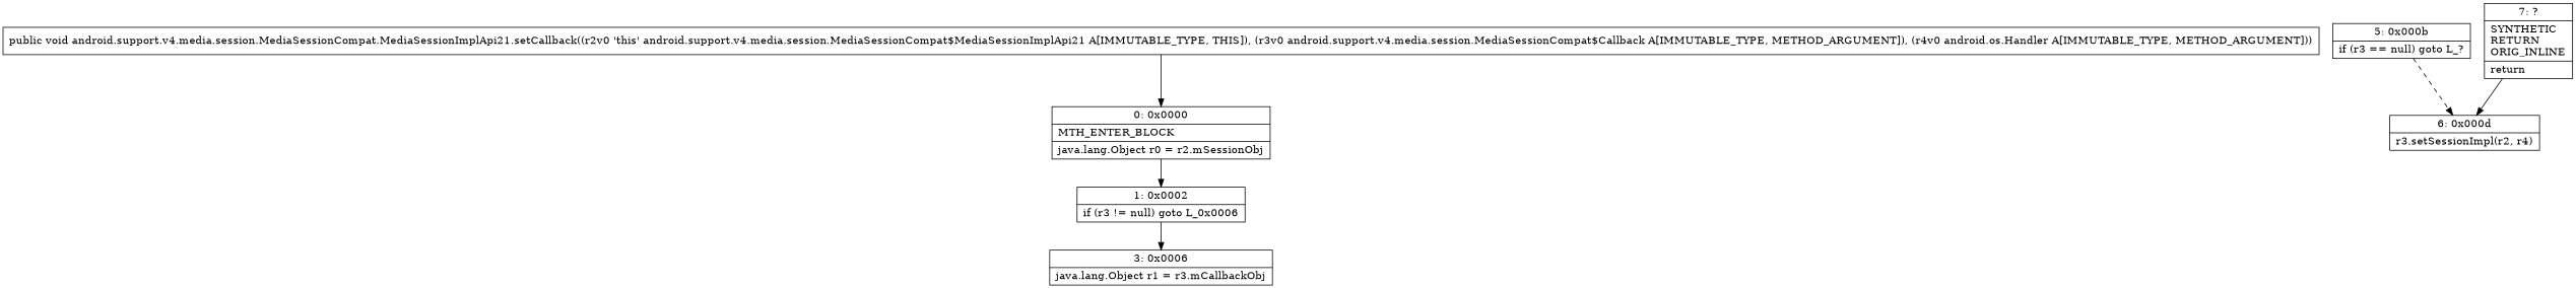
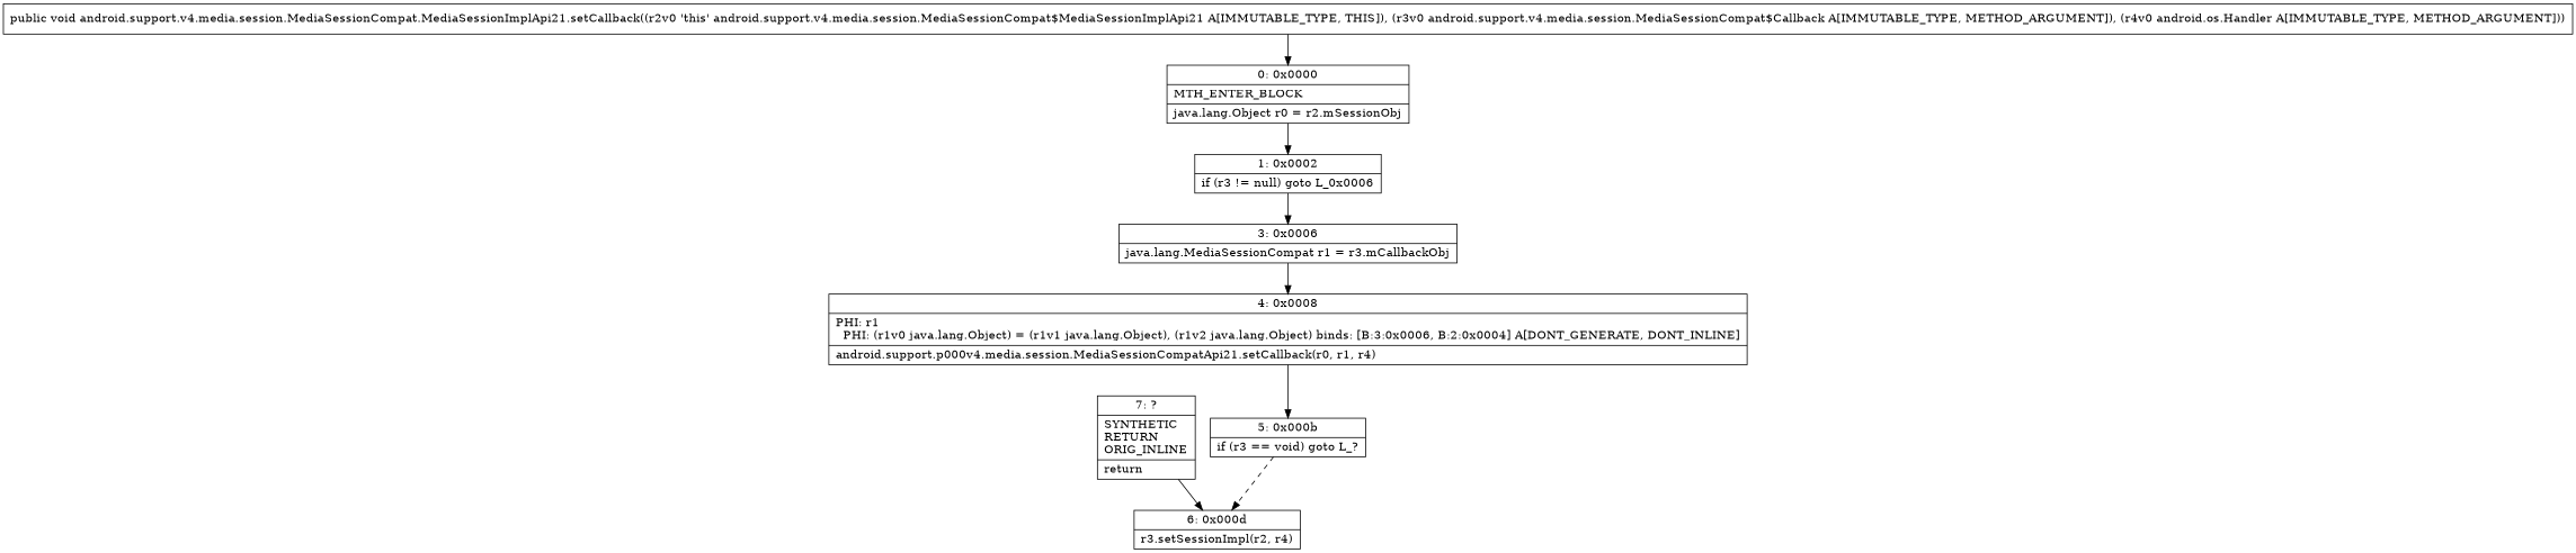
  digraph {
    node [shape=record]
    n1 [label="{0\:\ 0x0000|MTH_ENTER_BLOCK\l|java.lang.Object r0 = r2.mSessionObj\l}"]
    n2 [label="{1\:\ 0x0002|if (r3 != null) goto L_0x0006\l}"]
-   n3 [label="{3\:\ 0x0006|java.lang.Object r1 = r3.mCallbackObj\l}"]
-   n5 [label="{5\:\ 0x000b|if (r3 == null) goto L_?\l}"]
+   n3 [label="{3\:\ 0x0006|java.lang.MediaSessionCompat r1 = r3.mCallbackObj\l}"]
+   n4 [label="{4\:\ 0x0008|PHI: r1 \l  PHI: (r1v0 java.lang.Object) = (r1v1 java.lang.Object), (r1v2 java.lang.Object) binds: [B:3:0x0006, B:2:0x0004] A[DONT_GENERATE, DONT_INLINE]\l|android.support.p000v4.media.session.MediaSessionCompatApi21.setCallback(r0, r1, r4)\l}"]
+   n5 [label="{5\:\ 0x000b|if (r3 == void) goto L_?\l}"]
    n6 [label="{6\:\ 0x000d|r3.setSessionImpl(r2, r4)\l}"]
    n7 [label="{7\:\ ?|SYNTHETIC\lRETURN\lORIG_INLINE\l|return\l}"]
    n8 [label="{public void android.support.v4.media.session.MediaSessionCompat.MediaSessionImplApi21.setCallback((r2v0 'this' android.support.v4.media.session.MediaSessionCompat$MediaSessionImplApi21 A[IMMUTABLE_TYPE, THIS]), (r3v0 android.support.v4.media.session.MediaSessionCompat$Callback A[IMMUTABLE_TYPE, METHOD_ARGUMENT]), (r4v0 android.os.Handler A[IMMUTABLE_TYPE, METHOD_ARGUMENT])) }"]
    n1 -> n2
    n2 -> n3
+   n3 -> n4
+   n4 -> n5
    n5 -> n6 [style=dashed]
    n7 -> n6
    n8 -> n1
  }
